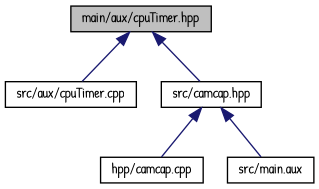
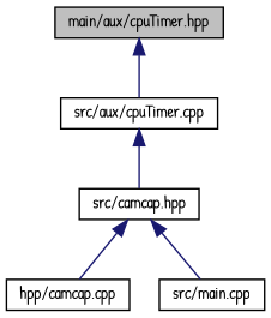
  digraph {
    fontname="Patrick Hand"
    node [color=black fillcolor=white fontname="Patrick Hand" fontsize=10 shape=record style=filled]
    edge [color=midnightblue dir=back fontname="Patrick Hand" fontsize=10 labelfontname=Helvetica labelfontsize=10 style=solid]
    n1 [fillcolor=grey75 fontcolor=black height=0.2 label="main/aux/cpuTimer.hpp" width=0.4]
    n2 [height=0.2 label="src/aux/cpuTimer.cpp" width=0.4]
    n3 [height=0.2 label="src/camcap.hpp" width=0.4]
    n4 [height=0.2 label="hpp/camcap.cpp" width=0.4]
-   n5 [height=0.2 label="src/main.aux" width=0.4]
+   n5 [height=0.2 label="src/main.cpp" width=0.4]
    n1 -> n2
-   n1 -> n3
+   n2 -> n3
    n3 -> n4
    n3 -> n5
  }
